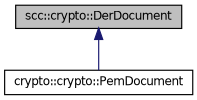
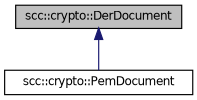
  digraph {
    node [color=black fontname=Helvetica fontsize=10 shape=record style=filled]
    n1 [fillcolor=grey75 fontcolor=black height=0.2 label="scc::crypto::DerDocument" width=0.4]
-   n2 [fillcolor=white height=0.2 label="crypto::crypto::PemDocument" width=0.4]
+   n2 [fillcolor=white height=0.2 label="scc::crypto::PemDocument" width=0.4]
    n1 -> n2 [color=midnightblue dir=back fontname=Helvetica fontsize=10 labelfontname=Helvetica labelfontsize=10 style=solid]
  }
